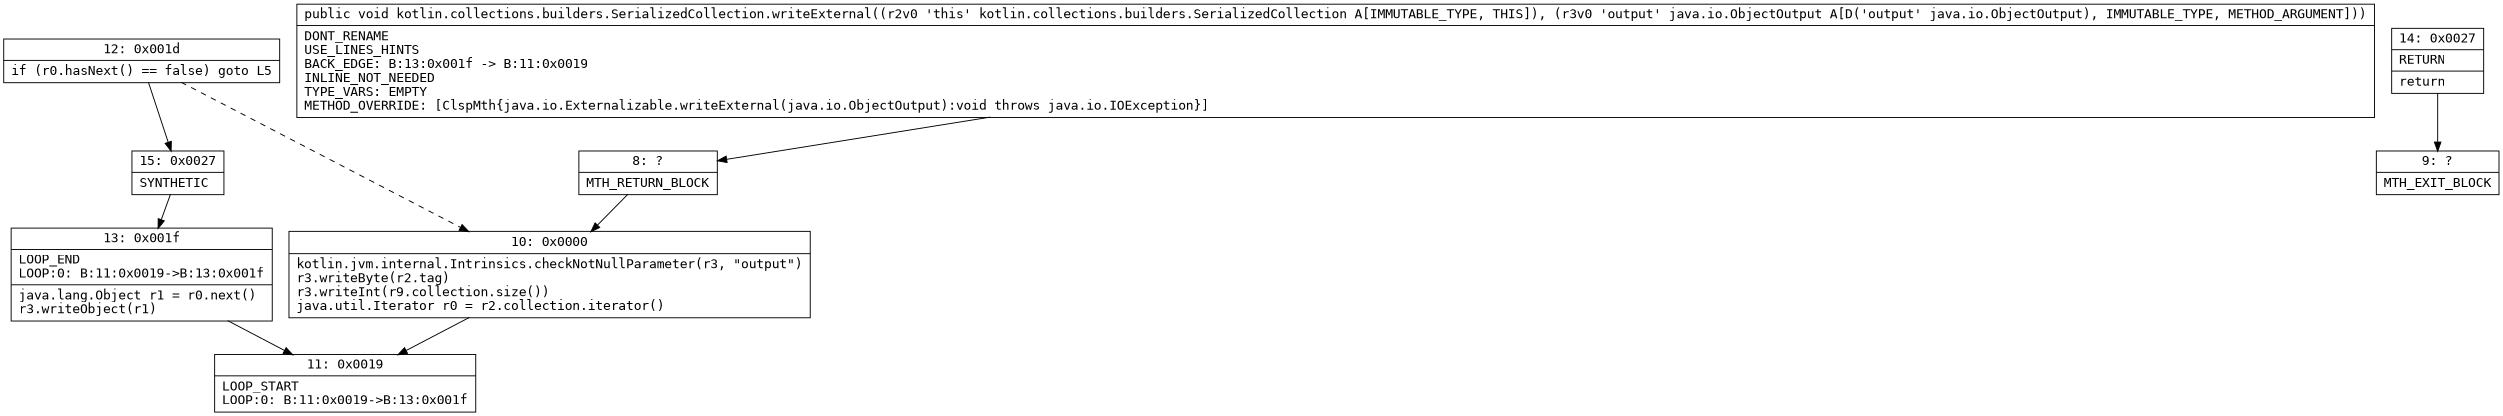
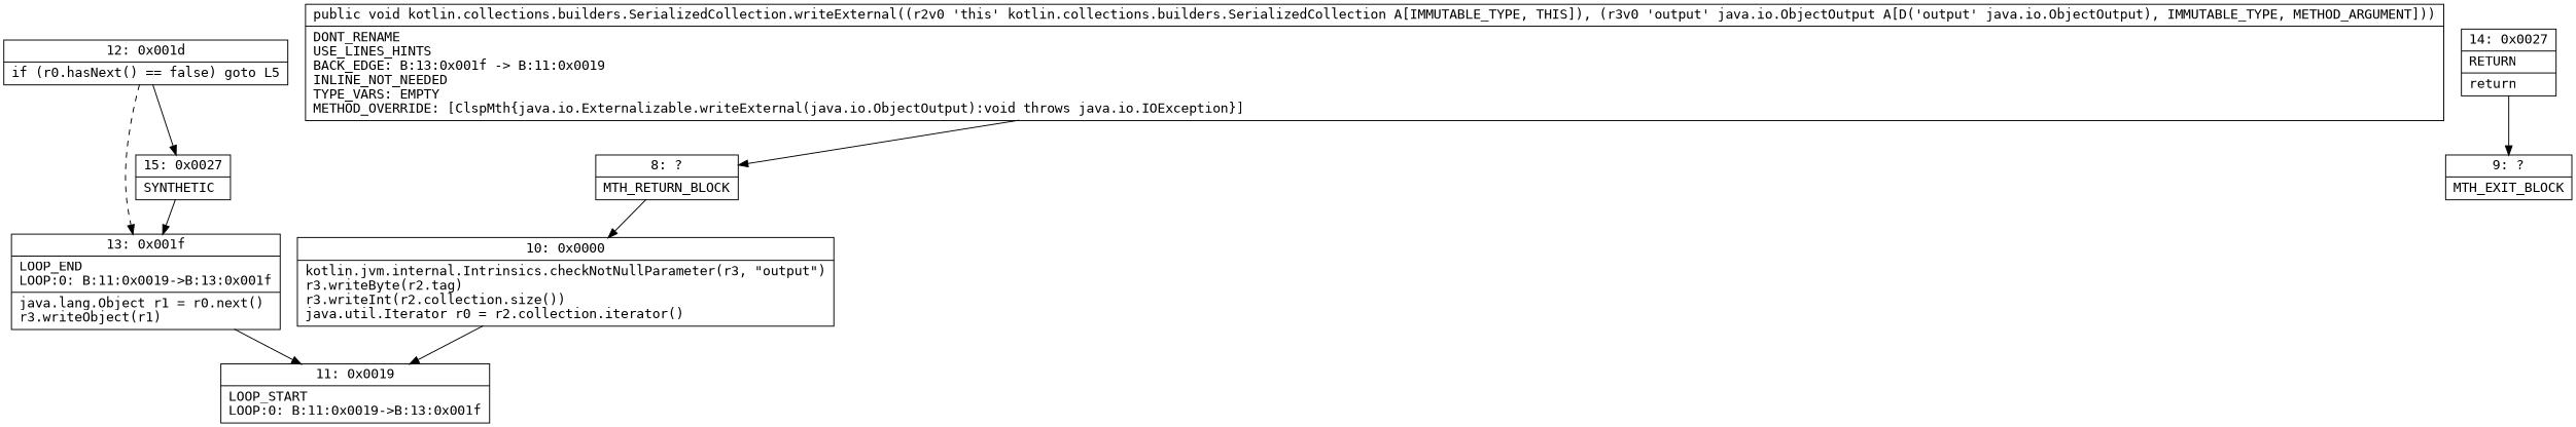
  digraph {
    fontname="DejaVu Sans Mono"
    node [fontname="DejaVu Sans Mono" shape=record]
    edge [fontname="DejaVu Sans Mono"]
    n1 [label="{8\:\ ?|MTH_RETURN_BLOCK\l}"]
-   n2 [label="{10\:\ 0x0000|kotlin.jvm.internal.Intrinsics.checkNotNullParameter(r3, \"output\")\lr3.writeByte(r2.tag)\lr3.writeInt(r9.collection.size())\ljava.util.Iterator r0 = r2.collection.iterator()\l}"]
+   n2 [label="{10\:\ 0x0000|kotlin.jvm.internal.Intrinsics.checkNotNullParameter(r3, \"output\")\lr3.writeByte(r2.tag)\lr3.writeInt(r2.collection.size())\ljava.util.Iterator r0 = r2.collection.iterator()\l}"]
    n3 [label="{11\:\ 0x0019|LOOP_START\lLOOP:0: B:11:0x0019\-\>B:13:0x001f\l}"]
    n4 [label="{12\:\ 0x001d|if (r0.hasNext() == false) goto L5\l}"]
    n5 [label="{13\:\ 0x001f|LOOP_END\lLOOP:0: B:11:0x0019\-\>B:13:0x001f\l|java.lang.Object r1 = r0.next()\lr3.writeObject(r1)\l}"]
    n6 [label="{15\:\ 0x0027|SYNTHETIC\l}"]
    n7 [label="{14\:\ 0x0027|RETURN\l|return\l}"]
    n8 [label="{9\:\ ?|MTH_EXIT_BLOCK\l}"]
    n9 [label="{public void kotlin.collections.builders.SerializedCollection.writeExternal((r2v0 'this' kotlin.collections.builders.SerializedCollection A[IMMUTABLE_TYPE, THIS]), (r3v0 'output' java.io.ObjectOutput A[D('output' java.io.ObjectOutput), IMMUTABLE_TYPE, METHOD_ARGUMENT]))  | DONT_RENAME\lUSE_LINES_HINTS\lBACK_EDGE: B:13:0x001f \-\> B:11:0x0019\lINLINE_NOT_NEEDED\lTYPE_VARS: EMPTY\lMETHOD_OVERRIDE: [ClspMth\{java.io.Externalizable.writeExternal(java.io.ObjectOutput):void throws java.io.IOException\}]\l}"]
    n1 -> n2
    n2 -> n3
-   n4 -> n2 [style=dashed]
+   n4 -> n5 [style=dashed]
    n4 -> n6
    n5 -> n3
    n6 -> n5
    n7 -> n8
    n9 -> n1
  }
